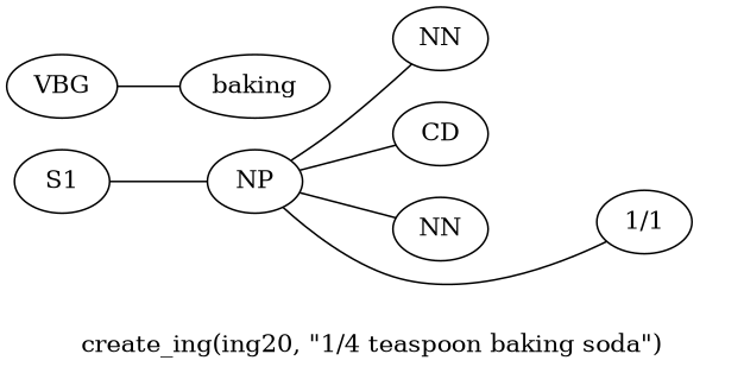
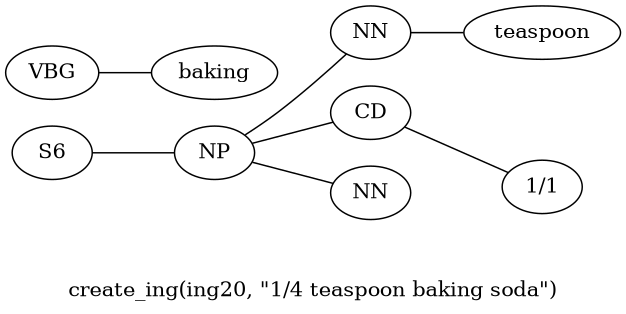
  graph {
    label="create_ing(ing20, \"1/4 teaspoon baking soda\")"
    rankdir=LR
-   n1 [label=S1]
+   n1 [label=S6]
    n2 [label=NP]
    n3 [label=CD]
    n4 [label=NN]
    n5 [label=NN]
    n6 [label="1/1"]
+   n7 [label=teaspoon]
    n8 [label=VBG]
    n9 [label=baking]
    n1 -- n2
    n2 -- n3
    n2 -- n4
    n2 -- n5
-   n2 -- n6
+   n3 -- n6
+   n4 -- n7
    n8 -- n9
  }
